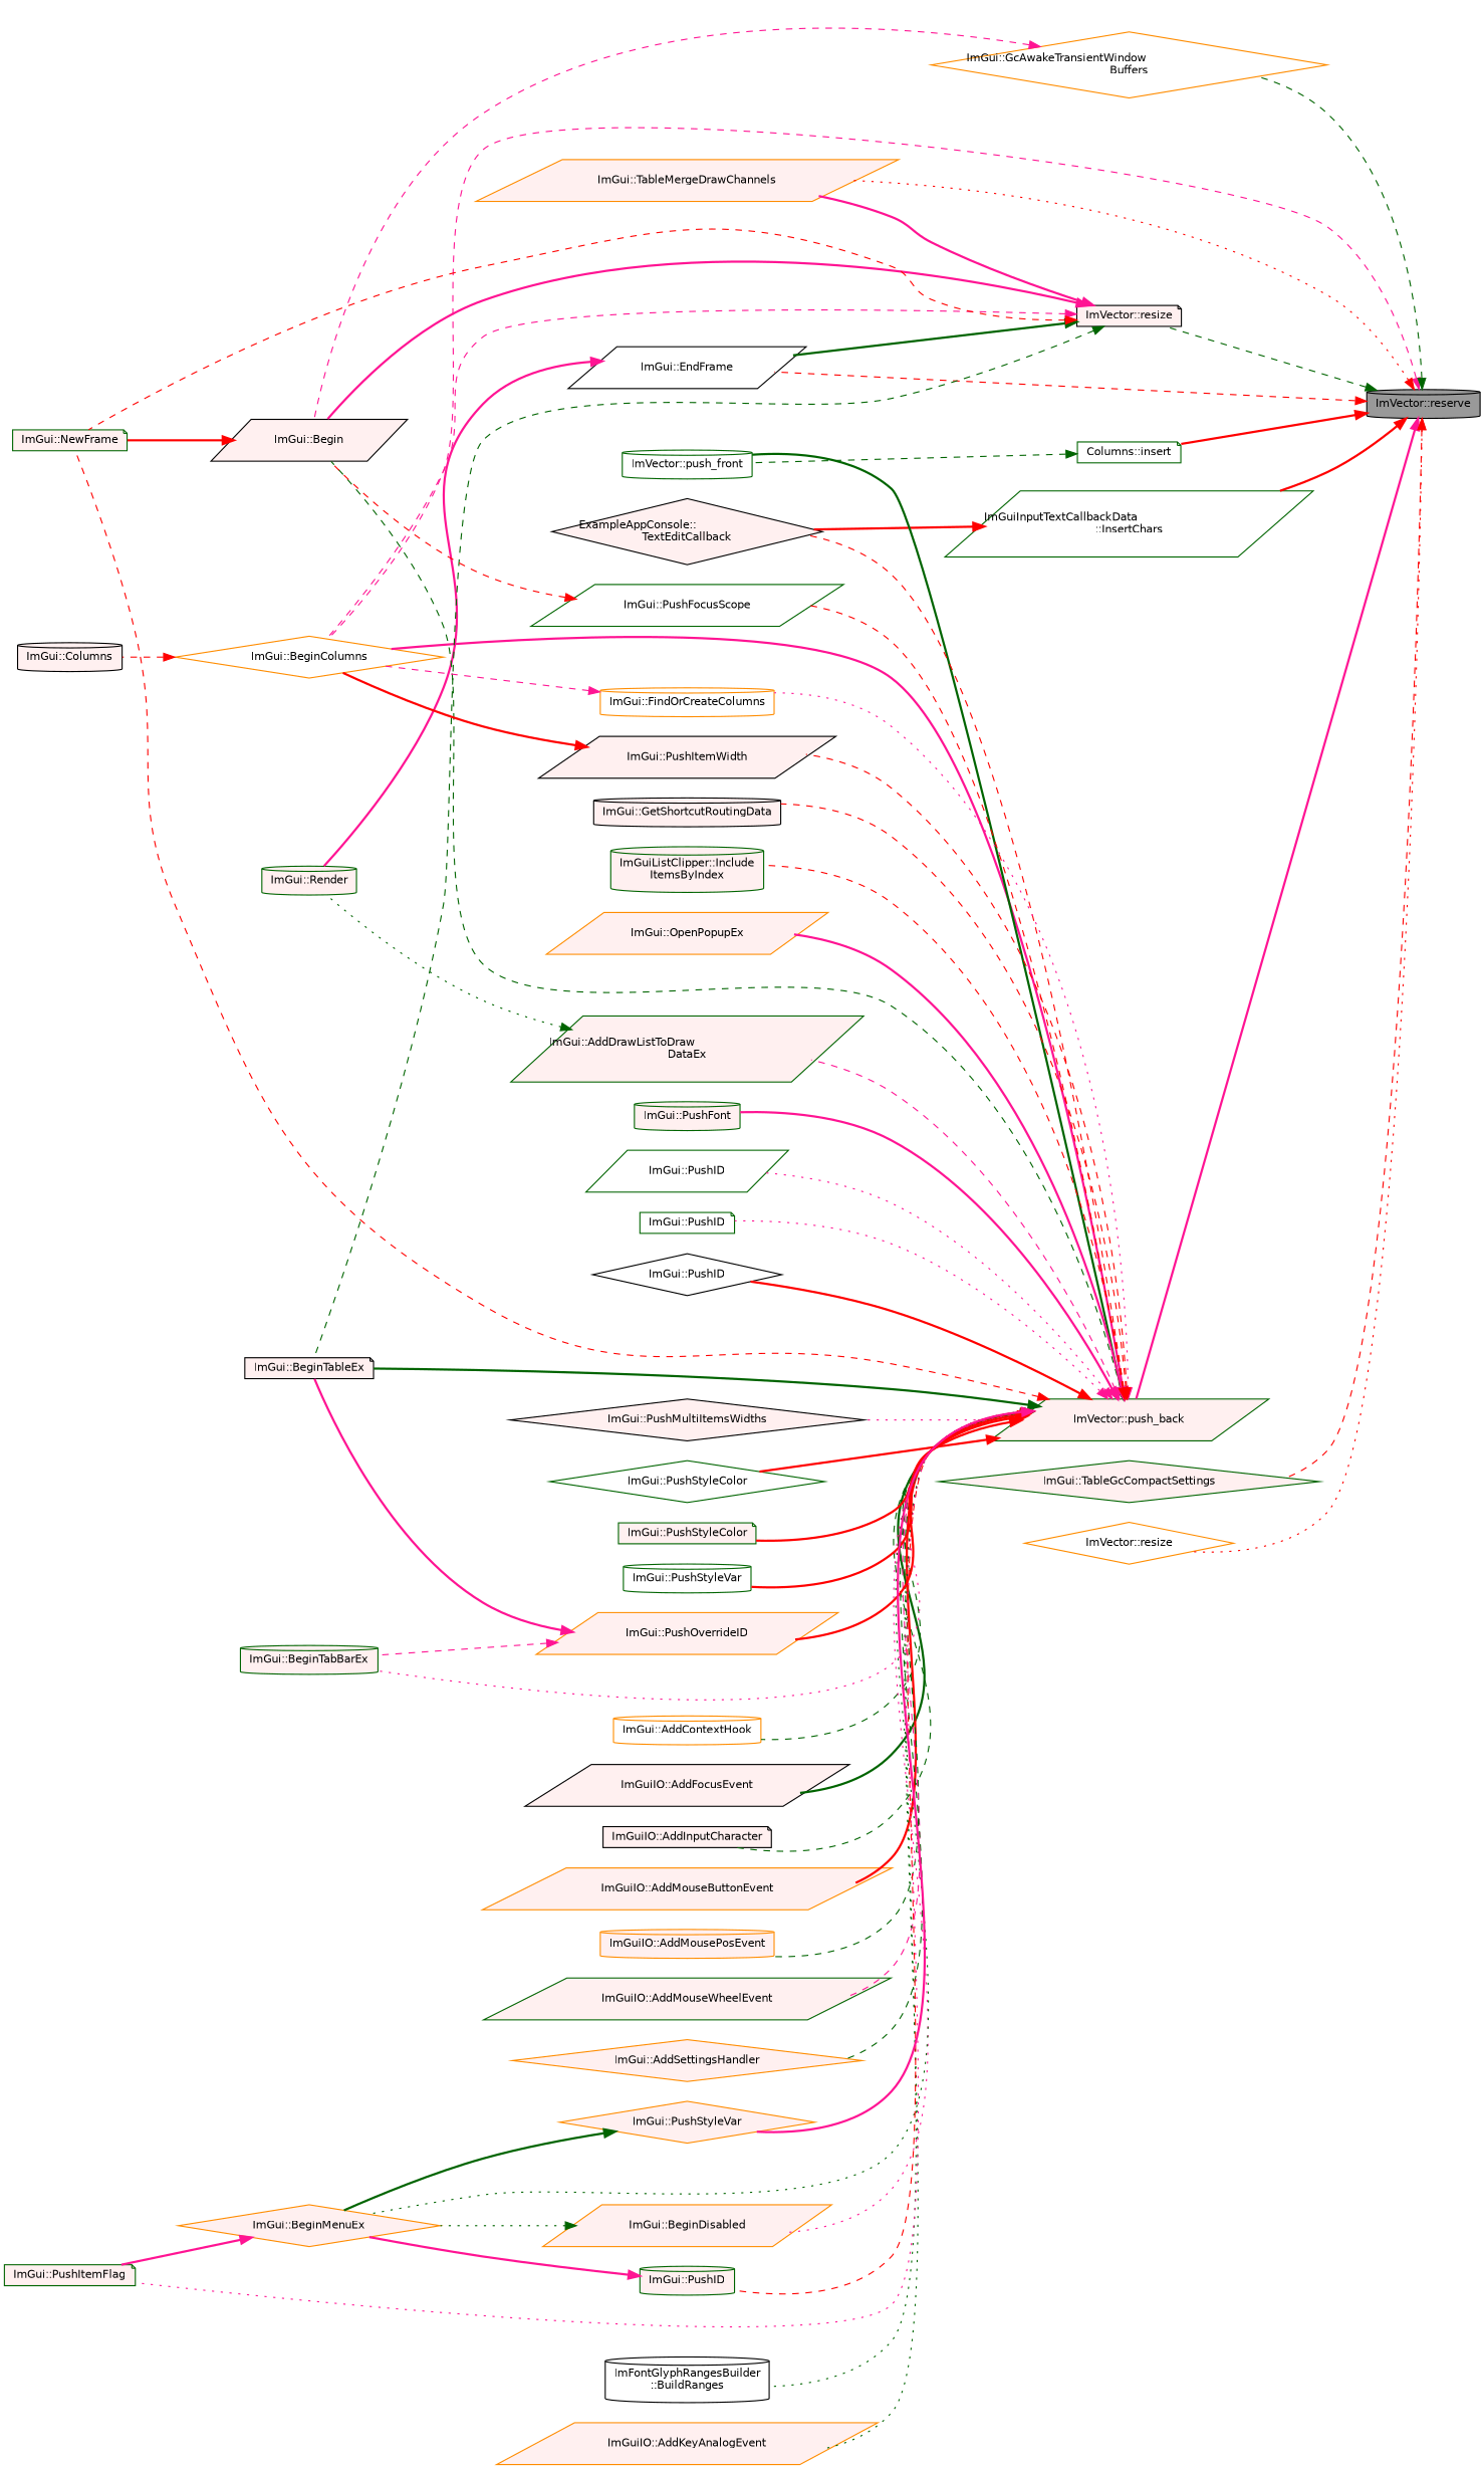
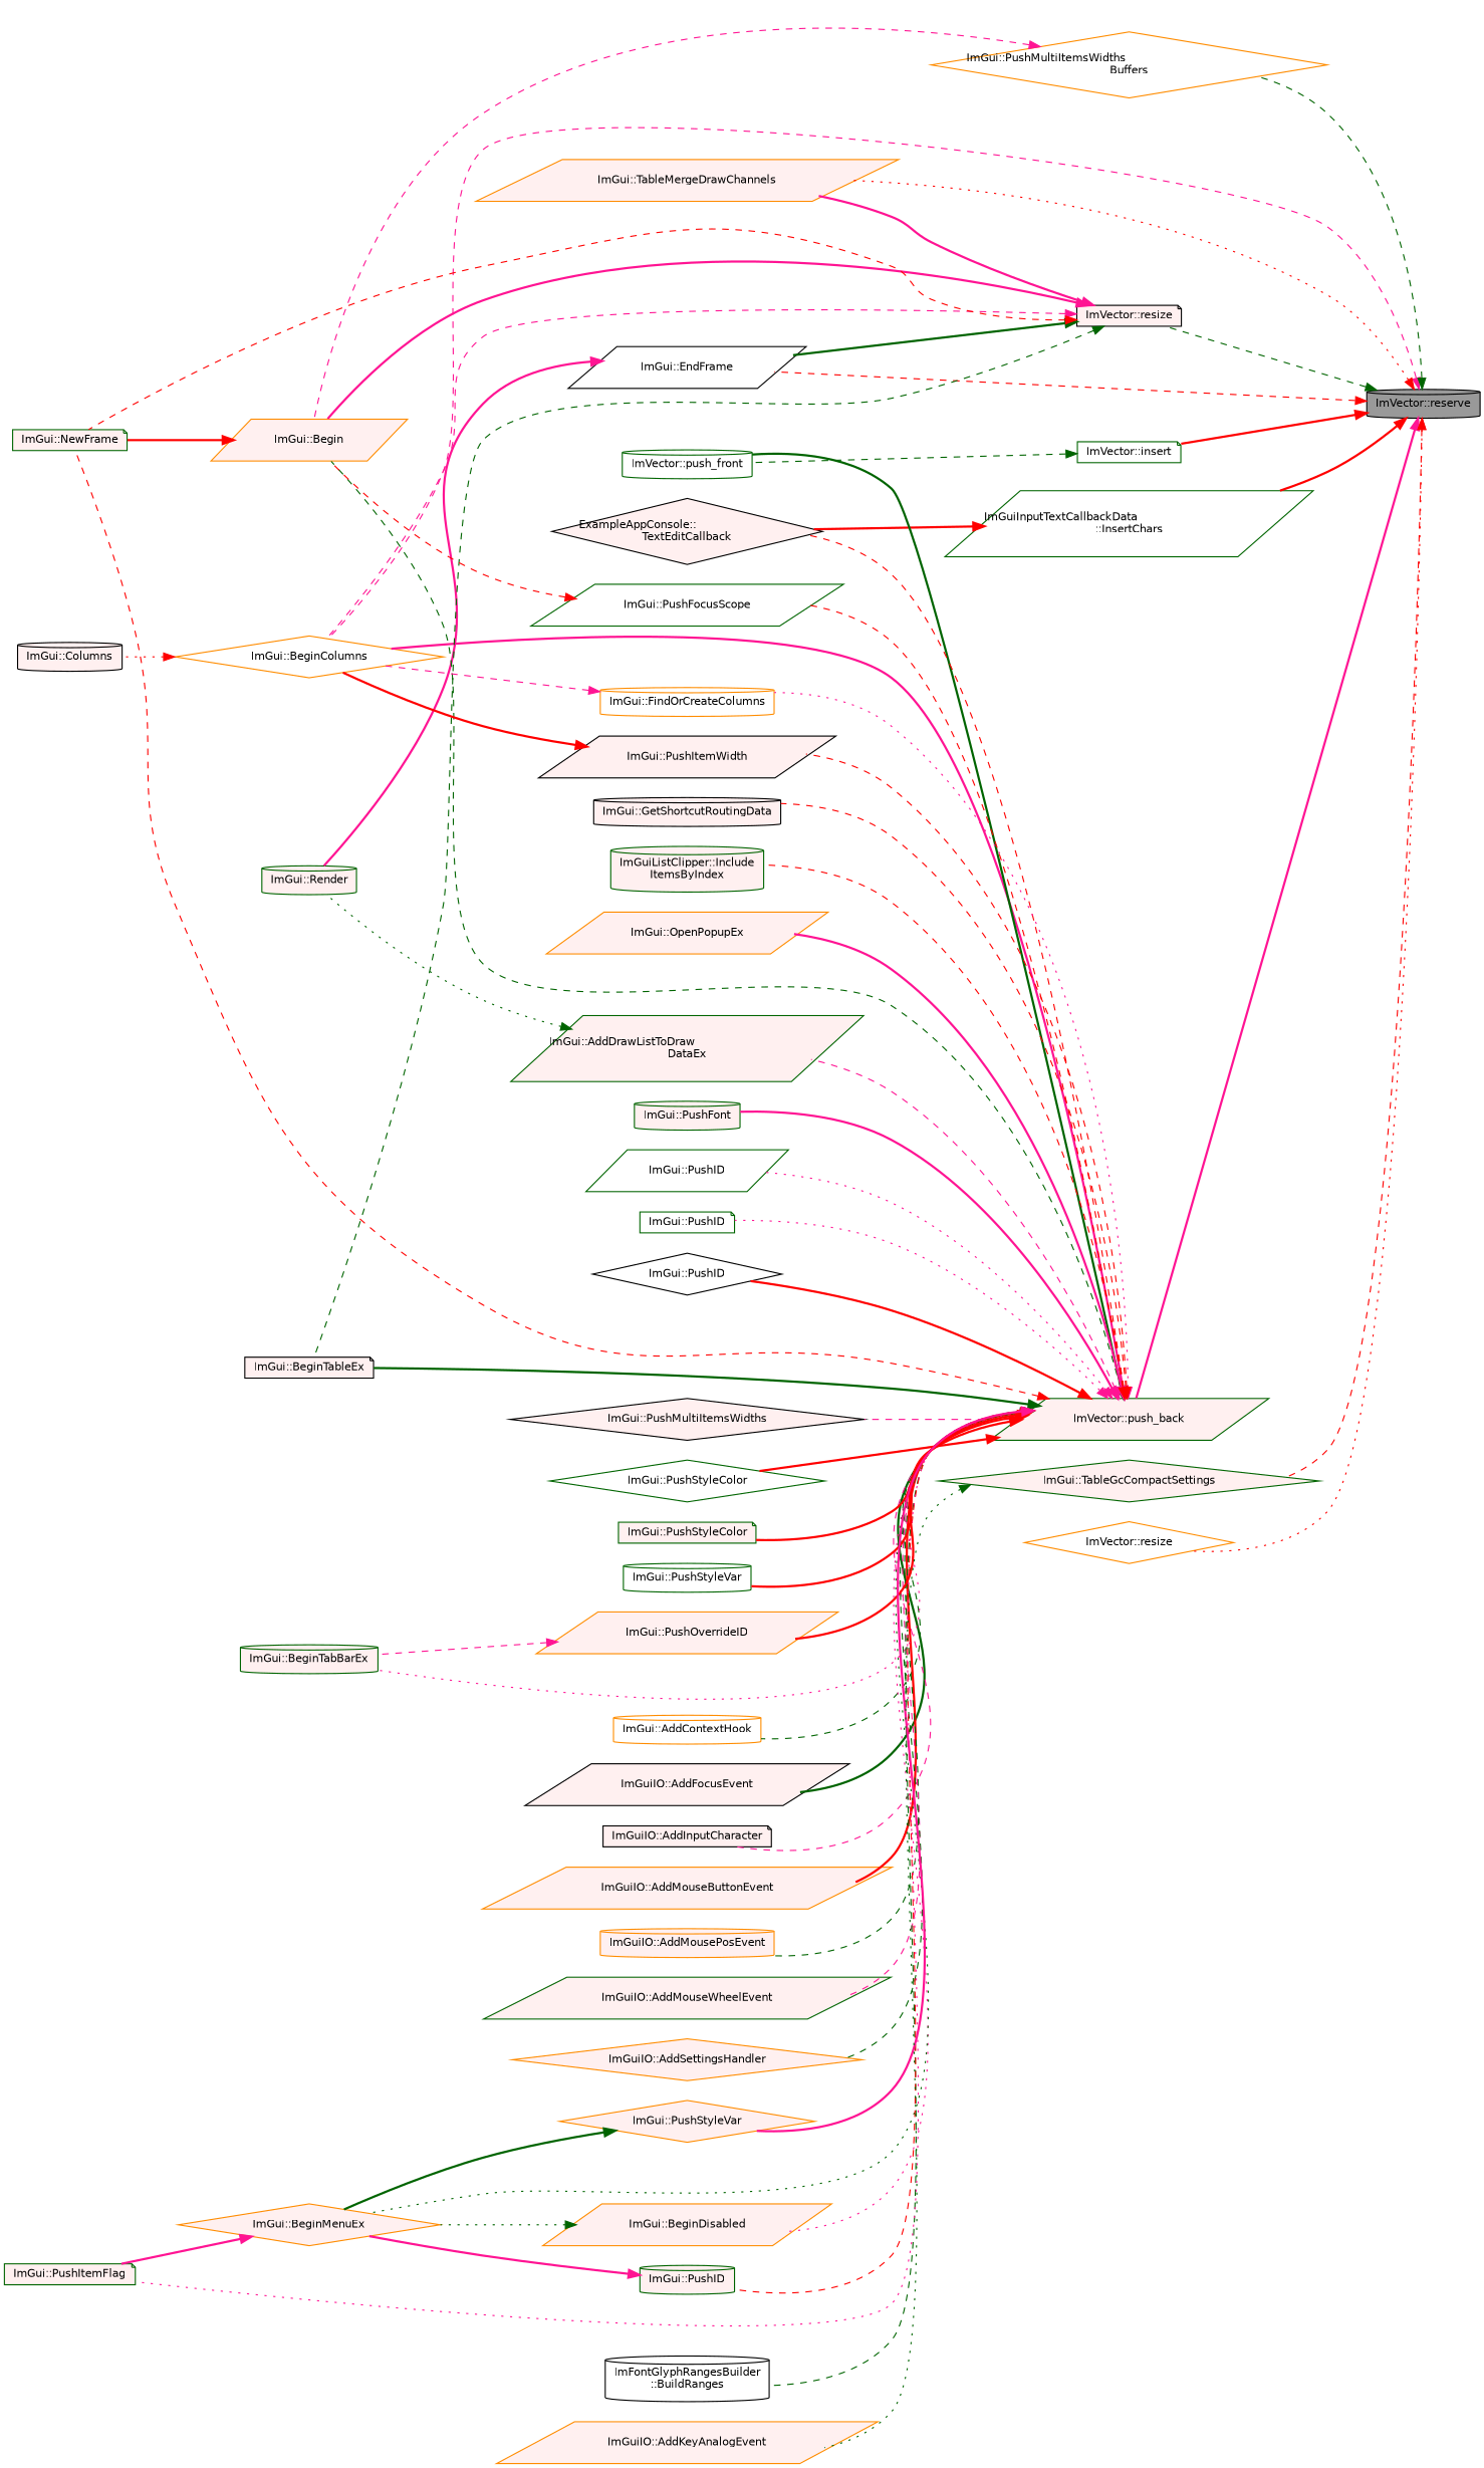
  digraph {
    rankdir=RL
    node [color=darkgreen fillcolor="#FFF0F0" fontname=Helvetica fontsize=10 shape=parallelogram style=filled]
    edge [color=deeppink dir=back fontname=Helvetica fontsize=10 labelfontname=Helvetica labelfontsize=10 style=dashed]
    n1 [color=black fillcolor=grey60 fontcolor=black height=0.2 label="ImVector::reserve" shape=cylinder width=0.4]
    n2 [color=darkorange fillcolor=white height=0.2 label="ImGui::BeginColumns" shape=diamond width=0.4]
    n3 [color=black fillcolor=white height=0.2 label="ImGui::EndFrame" width=0.4]
-   n4 [color=darkorange fillcolor=white height=0.2 label="ImGui::GcAwakeTransientWindow\lBuffers" shape=diamond width=0.4]
-   n5 [fillcolor=white height=0.2 label="Columns::insert" shape=note width=0.4]
+   n4 [color=darkorange fillcolor=white height=0.2 label="ImGui::PushMultiItemsWidths\lBuffers" shape=diamond width=0.4]
+   n5 [fillcolor=white height=0.2 label="ImVector::insert" shape=note width=0.4]
    n6 [fillcolor=white height=0.2 label="ImGuiInputTextCallbackData\l::InsertChars" width=0.4]
    n7 [height=0.2 label="ImVector::push_back" width=0.4]
    n8 [color=black height=0.2 label="ImVector::resize" shape=note width=0.4]
    n9 [color=darkorange height=0.2 label="ImGui::TableMergeDrawChannels" width=0.4]
    n10 [color=darkorange fillcolor=white height=0.2 label="ImVector::resize" shape=diamond width=0.4]
    n11 [height=0.2 label="ImGui::TableGcCompactSettings" shape=diamond width=0.4]
    n12 [color=black height=0.2 label="ImGui::Columns" shape=cylinder width=0.4]
    n13 [height=0.2 label="ImGui::Render" shape=cylinder width=0.4]
-   n14 [color=black height=0.2 label="ImGui::Begin" width=0.4]
+   n14 [color=darkorange height=0.2 label="ImGui::Begin" width=0.4]
    n15 [fillcolor=white height=0.2 label="ImVector::push_front" shape=cylinder width=0.4]
    n16 [color=black height=0.2 label="ExampleAppConsole::\lTextEditCallback" shape=diamond width=0.4]
    n17 [height=0.2 label="ImGui::NewFrame" shape=note width=0.4]
    n18 [color=darkorange fillcolor=white height=0.2 label="ImGui::AddContextHook" shape=cylinder width=0.4]
    n19 [height=0.2 label="ImGui::AddDrawListToDraw\lDataEx" width=0.4]
    n20 [color=black height=0.2 label="ImGuiIO::AddFocusEvent" width=0.4]
    n21 [color=black height=0.2 label="ImGuiIO::AddInputCharacter" shape=note width=0.4]
    n22 [color=darkorange height=0.2 label="ImGuiIO::AddKeyAnalogEvent" width=0.4]
    n23 [color=darkorange height=0.2 label="ImGuiIO::AddMouseButtonEvent" width=0.4]
    n24 [color=darkorange height=0.2 label="ImGuiIO::AddMousePosEvent" shape=cylinder width=0.4]
    n25 [height=0.2 label="ImGuiIO::AddMouseWheelEvent" width=0.4]
-   n26 [color=darkorange height=0.2 label="ImGui::AddSettingsHandler" shape=diamond width=0.4]
+   n26 [color=darkorange height=0.2 label="ImGuiIO::AddSettingsHandler" shape=diamond width=0.4]
    n27 [color=darkorange height=0.2 label="ImGui::BeginDisabled" width=0.4]
    n28 [color=darkorange height=0.2 label="ImGui::BeginMenuEx" shape=diamond width=0.4]
    n29 [height=0.2 label="ImGui::BeginTabBarEx" shape=cylinder width=0.4]
    n30 [color=black height=0.2 label="ImGui::BeginTableEx" shape=note width=0.4]
    n31 [color=black fillcolor=white height=0.2 label="ImFontGlyphRangesBuilder\l::BuildRanges" shape=cylinder width=0.4]
    n32 [color=darkorange fillcolor=white height=0.2 label="ImGui::FindOrCreateColumns" shape=cylinder width=0.4]
    n33 [color=black height=0.2 label="ImGui::GetShortcutRoutingData" shape=cylinder width=0.4]
    n34 [height=0.2 label="ImGuiListClipper::Include\lItemsByIndex" shape=cylinder width=0.4]
    n35 [color=darkorange height=0.2 label="ImGui::OpenPopupEx" width=0.4]
    n36 [fillcolor=white height=0.2 label="ImGui::PushFocusScope" width=0.4]
    n37 [height=0.2 label="ImGui::PushFont" shape=cylinder width=0.4]
    n38 [height=0.2 label="ImGui::PushID" shape=cylinder width=0.4]
    n39 [fillcolor=white height=0.2 label="ImGui::PushID" width=0.4]
    n40 [fillcolor=white height=0.2 label="ImGui::PushID" shape=note width=0.4]
    n41 [color=black fillcolor=white height=0.2 label="ImGui::PushID" shape=diamond width=0.4]
    n42 [height=0.2 label="ImGui::PushItemFlag" shape=note width=0.4]
    n43 [color=black height=0.2 label="ImGui::PushItemWidth" width=0.4]
    n44 [color=black height=0.2 label="ImGui::PushMultiItemsWidths" shape=diamond width=0.4]
    n45 [color=darkorange height=0.2 label="ImGui::PushOverrideID" width=0.4]
    n46 [fillcolor=white height=0.2 label="ImGui::PushStyleColor" shape=diamond width=0.4]
    n47 [height=0.2 label="ImGui::PushStyleColor" shape=note width=0.4]
    n48 [fillcolor=white height=0.2 label="ImGui::PushStyleVar" shape=cylinder width=0.4]
    n49 [color=darkorange height=0.2 label="ImGui::PushStyleVar" shape=diamond width=0.4]
    n1 -> n2
    n1 -> n3 [color=red]
    n1 -> n4 [color=darkgreen]
    n1 -> n5 [color=red style=bold]
    n1 -> n6 [color=red style=bold]
    n1 -> n7 [style=bold]
    n1 -> n8 [color=darkgreen]
    n1 -> n9 [color=red style=dotted]
    n1 -> n10 [color=red style=dotted]
    n1 -> n11 [color=red]
-   n2 -> n12 [color=red]
+   n2 -> n12 [color=red style=dotted]
    n3 -> n13 [style=bold]
    n4 -> n14
    n5 -> n15 [color=darkgreen]
    n6 -> n16 [color=red style=bold]
    n7 -> n2 [style=bold]
    n7 -> n14 [color=darkgreen]
    n7 -> n15 [color=darkgreen style=bold]
    n7 -> n16 [color=red]
    n7 -> n17 [color=red]
    n7 -> n18 [color=darkgreen]
    n7 -> n19
    n7 -> n20 [color=darkgreen style=bold]
-   n7 -> n21 [color=darkgreen]
-   n7 -> n22 [color=darkgreen style=dotted]
+   n7 -> n21
+   n11 -> n22 [color=darkgreen style=dotted]
    n7 -> n23 [color=red style=bold]
    n7 -> n24 [color=darkgreen]
    n7 -> n25
    n7 -> n26 [color=darkgreen]
    n7 -> n27 [style=dotted]
    n7 -> n28 [color=darkgreen style=dotted]
    n7 -> n29 [style=dotted]
    n7 -> n30 [color=darkgreen style=bold]
-   n7 -> n31 [color=darkgreen style=dotted]
+   n7 -> n31 [color=darkgreen]
    n7 -> n32 [style=dotted]
    n7 -> n33 [color=red]
    n7 -> n34 [color=red]
    n7 -> n35 [style=bold]
    n7 -> n36 [color=red]
    n7 -> n37 [style=bold]
    n7 -> n38 [color=red]
    n7 -> n39 [style=dotted]
    n7 -> n40 [style=dotted]
    n7 -> n41 [color=red style=bold]
    n7 -> n42 [style=dotted]
    n7 -> n43 [color=red]
-   n7 -> n44 [style=dotted]
+   n7 -> n44
    n7 -> n45 [color=red style=bold]
    n7 -> n46 [color=red style=bold]
    n7 -> n47 [color=red style=bold]
    n7 -> n48 [color=red style=bold]
    n7 -> n49 [style=bold]
    n8 -> n2
    n8 -> n3 [color=darkgreen style=bold]
    n8 -> n9 [style=bold]
    n8 -> n14 [style=bold]
    n8 -> n17 [color=red]
    n8 -> n30 [color=darkgreen]
    n14 -> n17 [color=red style=bold]
    n19 -> n13 [color=darkgreen style=dotted]
    n27 -> n28 [color=darkgreen style=dotted]
    n28 -> n42 [style=bold]
    n32 -> n2
    n36 -> n14 [color=red]
    n38 -> n28 [style=bold]
    n43 -> n2 [color=red style=bold]
    n45 -> n29
-   n45 -> n30 [style=bold]
    n49 -> n28 [color=darkgreen style=bold]
  }
